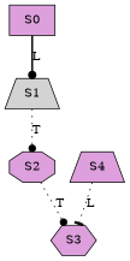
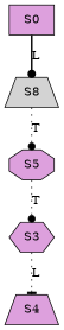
  strict digraph {
    node [fillcolor=plum shape=trapezium style=filled]
    edge [arrowhead=dot style=dotted]
    S0 [shape=box]
-   S1 [fillcolor=lightgrey]
-   S2 [shape=octagon]
+   S1 [fillcolor=lightgrey label=S8]
+   S2 [shape=octagon label=S5]
    S3 [shape=hexagon]
    S4
    S0 -> S1 [label=L style=bold]
    S1 -> S2 [label=T]
    S2 -> S3 [label=T]
-   S4 -> S3 [arrowhead=tee label=L]
+   S3 -> S4 [arrowhead=tee label=L]
  }
